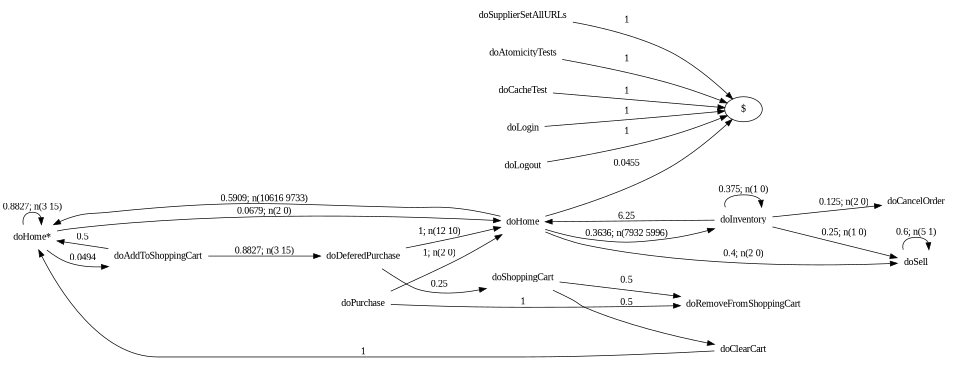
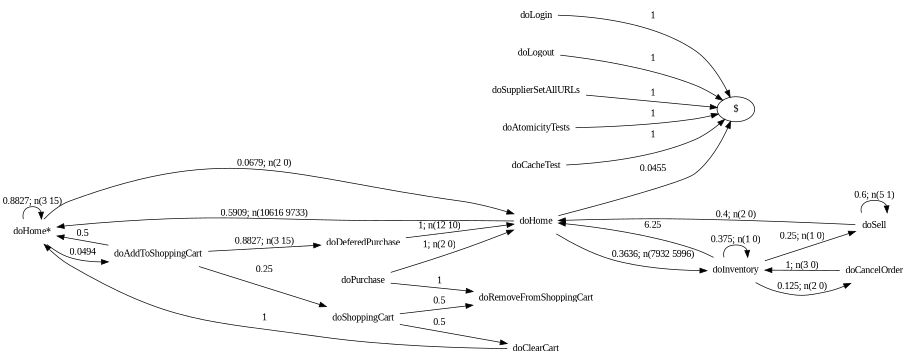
  digraph {
    fontname="Liberation Serif"
    rankdir=LR
    node [fontname="Liberation Serif" shape=none]
    edge [fontname="Liberation Serif" style=solid]
    n1 [label="doHome*"]
    n2 [label=doAddToShoppingCart]
    n3 [label=doHome]
    n4 [label=doDeferedPurchase]
    n5 [label=doShoppingCart]
    "$" [shape=""]
    n7 [label=doInventory]
    n8 [label=doSupplierSetAllURLs]
    n9 [label=doAtomicityTests]
    n10 [label=doCacheTest]
    n11 [label=doLogin]
    n12 [label=doClearCart]
    n13 [label=doRemoveFromShoppingCart]
    n14 [label=doSell]
    n15 [label=doCancelOrder]
    n16 [label=doPurchase]
    n17 [label=doLogout]
    n1 -> n1 [label="0.8827; n(3 15)"]
    n1 -> n2 [label=0.0494]
    n1 -> n3 [label="0.0679; n(2 0)"]
    n2 -> n1 [label=0.5]
    n2 -> n4 [label="0.8827; n(3 15)"]
-   n4 -> n5 [label=0.25]
+   n2 -> n5 [label=0.25]
    n3 -> n1 [label="0.5909; n(10616 9733)"]
    n3 -> "$" [label=0.0455]
    n3 -> n7 [label="0.3636; n(7932 5996)"]
    n4 -> n3 [label="1; n(12 10)"]
    n5 -> n12 [label=0.5]
    n5 -> n13 [label=0.5]
    n7 -> n3 [label=6.25]
    n7 -> n7 [label="0.375; n(1 0)"]
    n7 -> n14 [label="0.25; n(1 0)"]
    n7 -> n15 [label="0.125; n(2 0)"]
    n8 -> "$" [label=1]
    n9 -> "$" [label=1]
    n10 -> "$" [label=1]
    n11 -> "$" [label=1]
    n12 -> n1 [label=1]
-   n3 -> n14 [label="0.4; n(2 0)"]
+   n14 -> n3 [label="0.4; n(2 0)"]
    n14 -> n14 [label="0.6; n(5 1)"]
+   n15 -> n7 [label="1; n(3 0)"]
    n16 -> n3 [label="1; n(2 0)"]
    n16 -> n13 [label=1]
    n17 -> "$" [label=1]
  }
